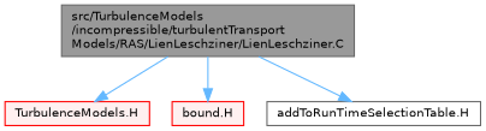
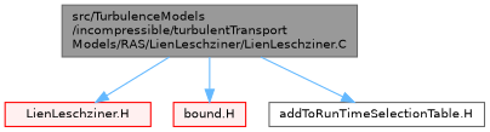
  digraph {
    node [color=red fillcolor="#FFF0F0" fontname=Helvetica fontsize=10 shape=box style=filled]
    edge [color=steelblue1 fontname=Helvetica fontsize=10 labelfontname=Helvetica labelfontsize=10 style=solid]
    n1 [color=gray40 fillcolor=grey60 fontcolor=black height=0.2 label="src/TurbulenceModels\l/incompressible/turbulentTransport\lModels/RAS/LienLeschziner/LienLeschziner.C" width=0.4]
-   n2 [height=0.2 label="TurbulenceModels.H" width=0.4]
+   n2 [height=0.2 label="LienLeschziner.H" width=0.4]
    n3 [height=0.2 label="bound.H" width=0.4]
    n4 [color=grey40 fillcolor=white height=0.2 label="addToRunTimeSelectionTable.H" width=0.4]
    n1 -> n2
    n1 -> n3
    n1 -> n4
  }
